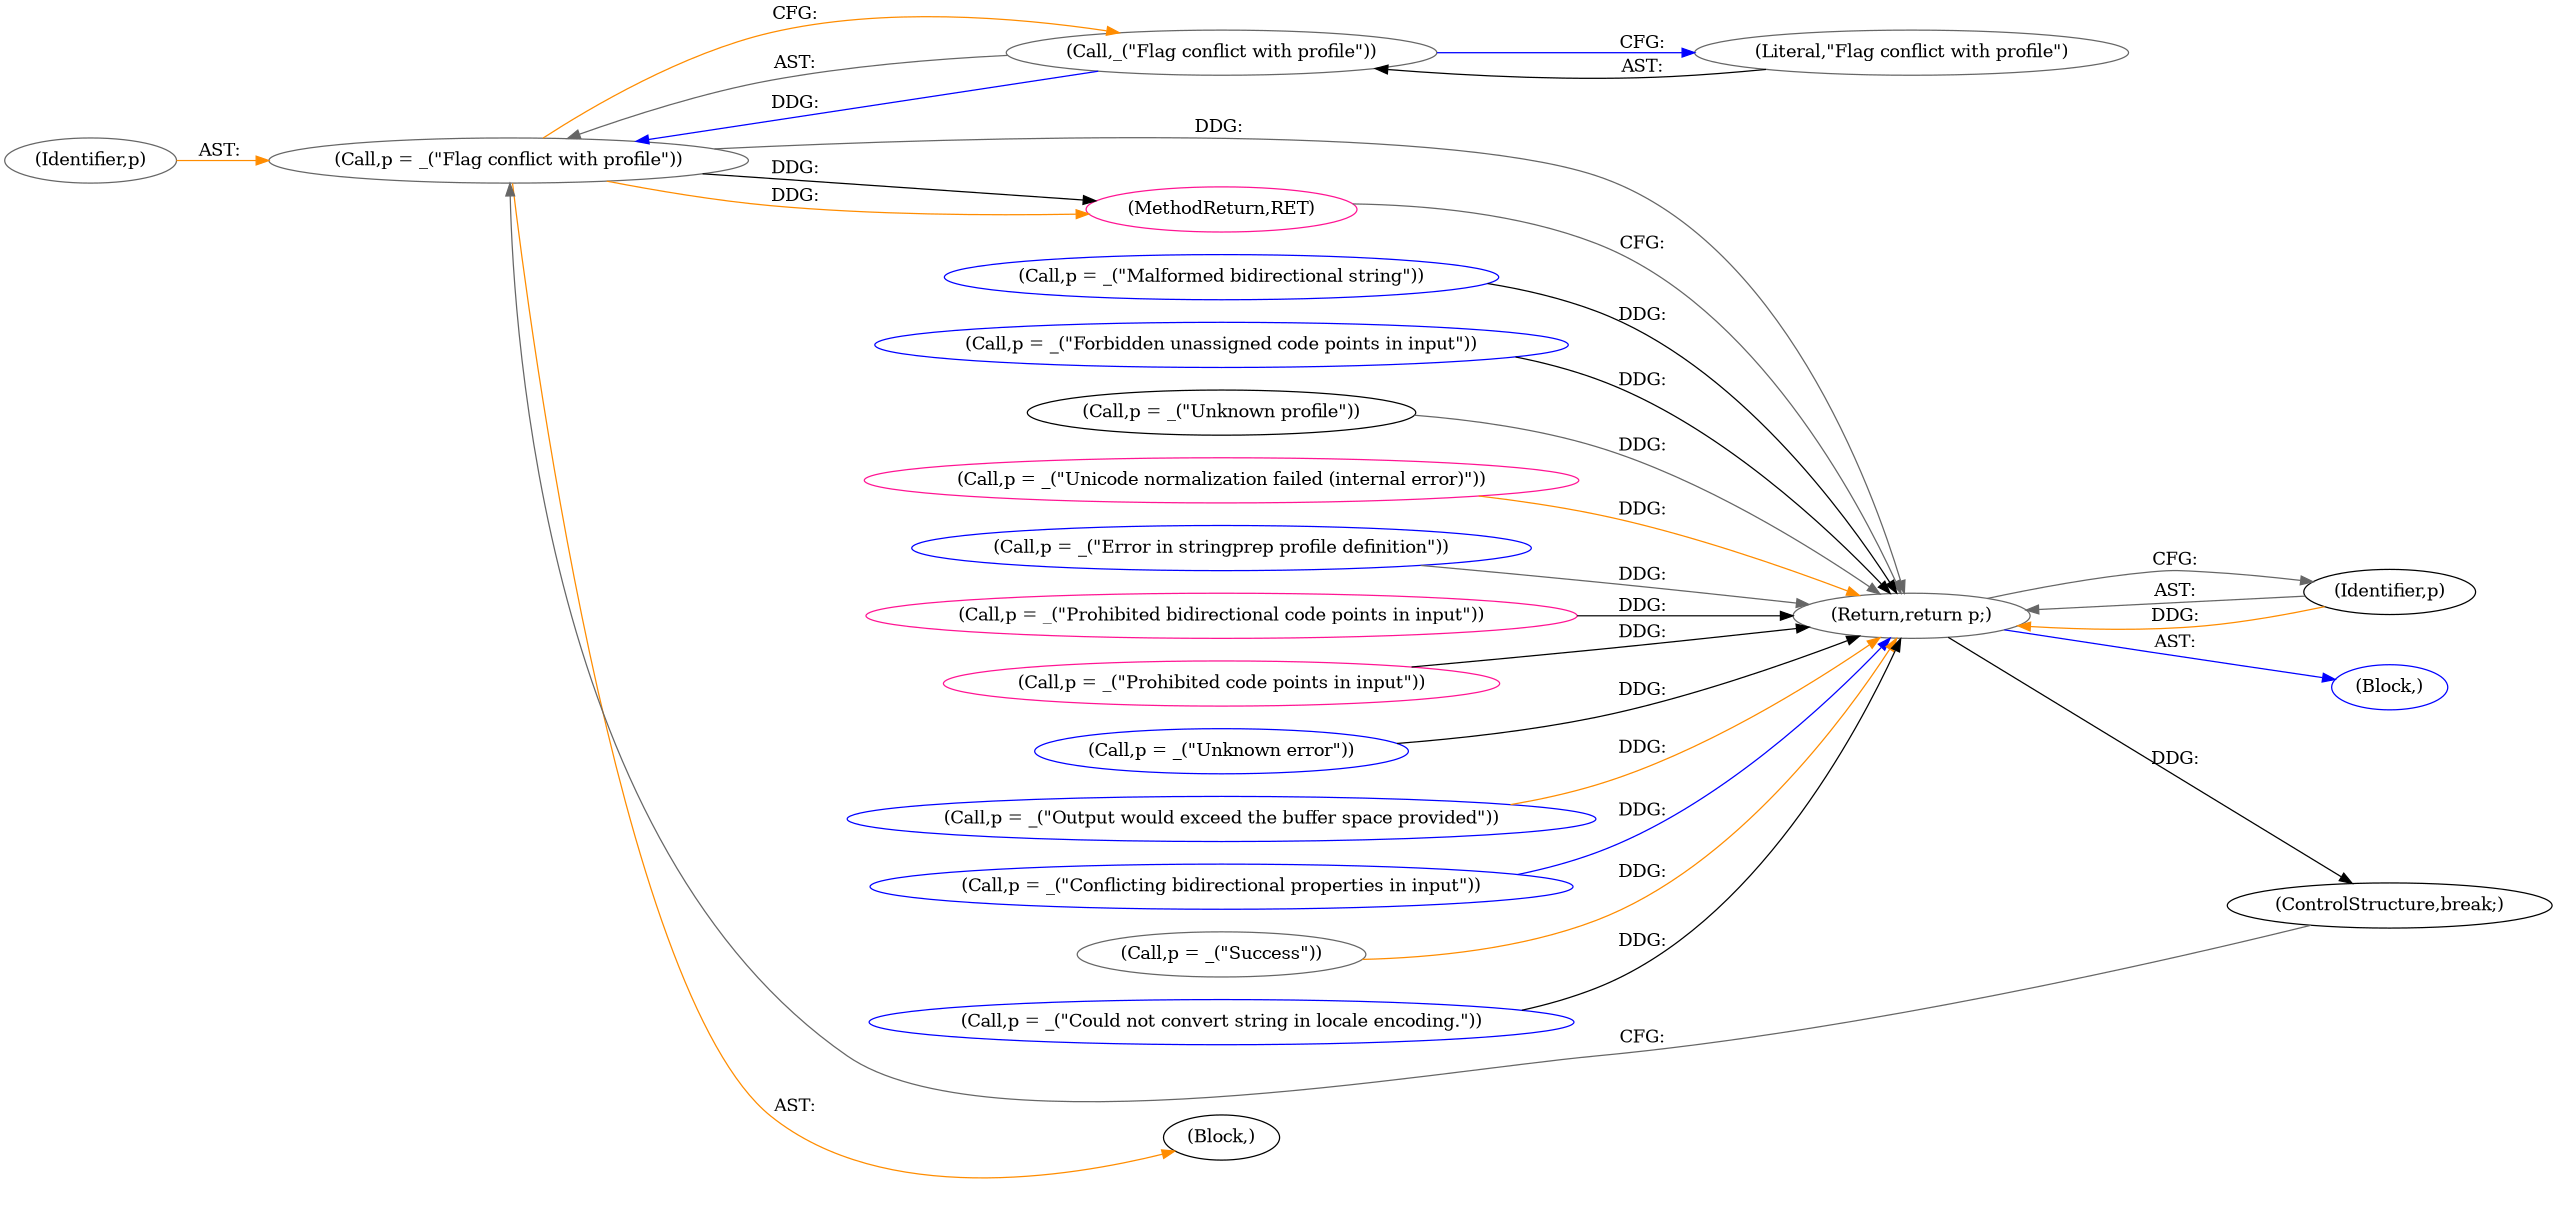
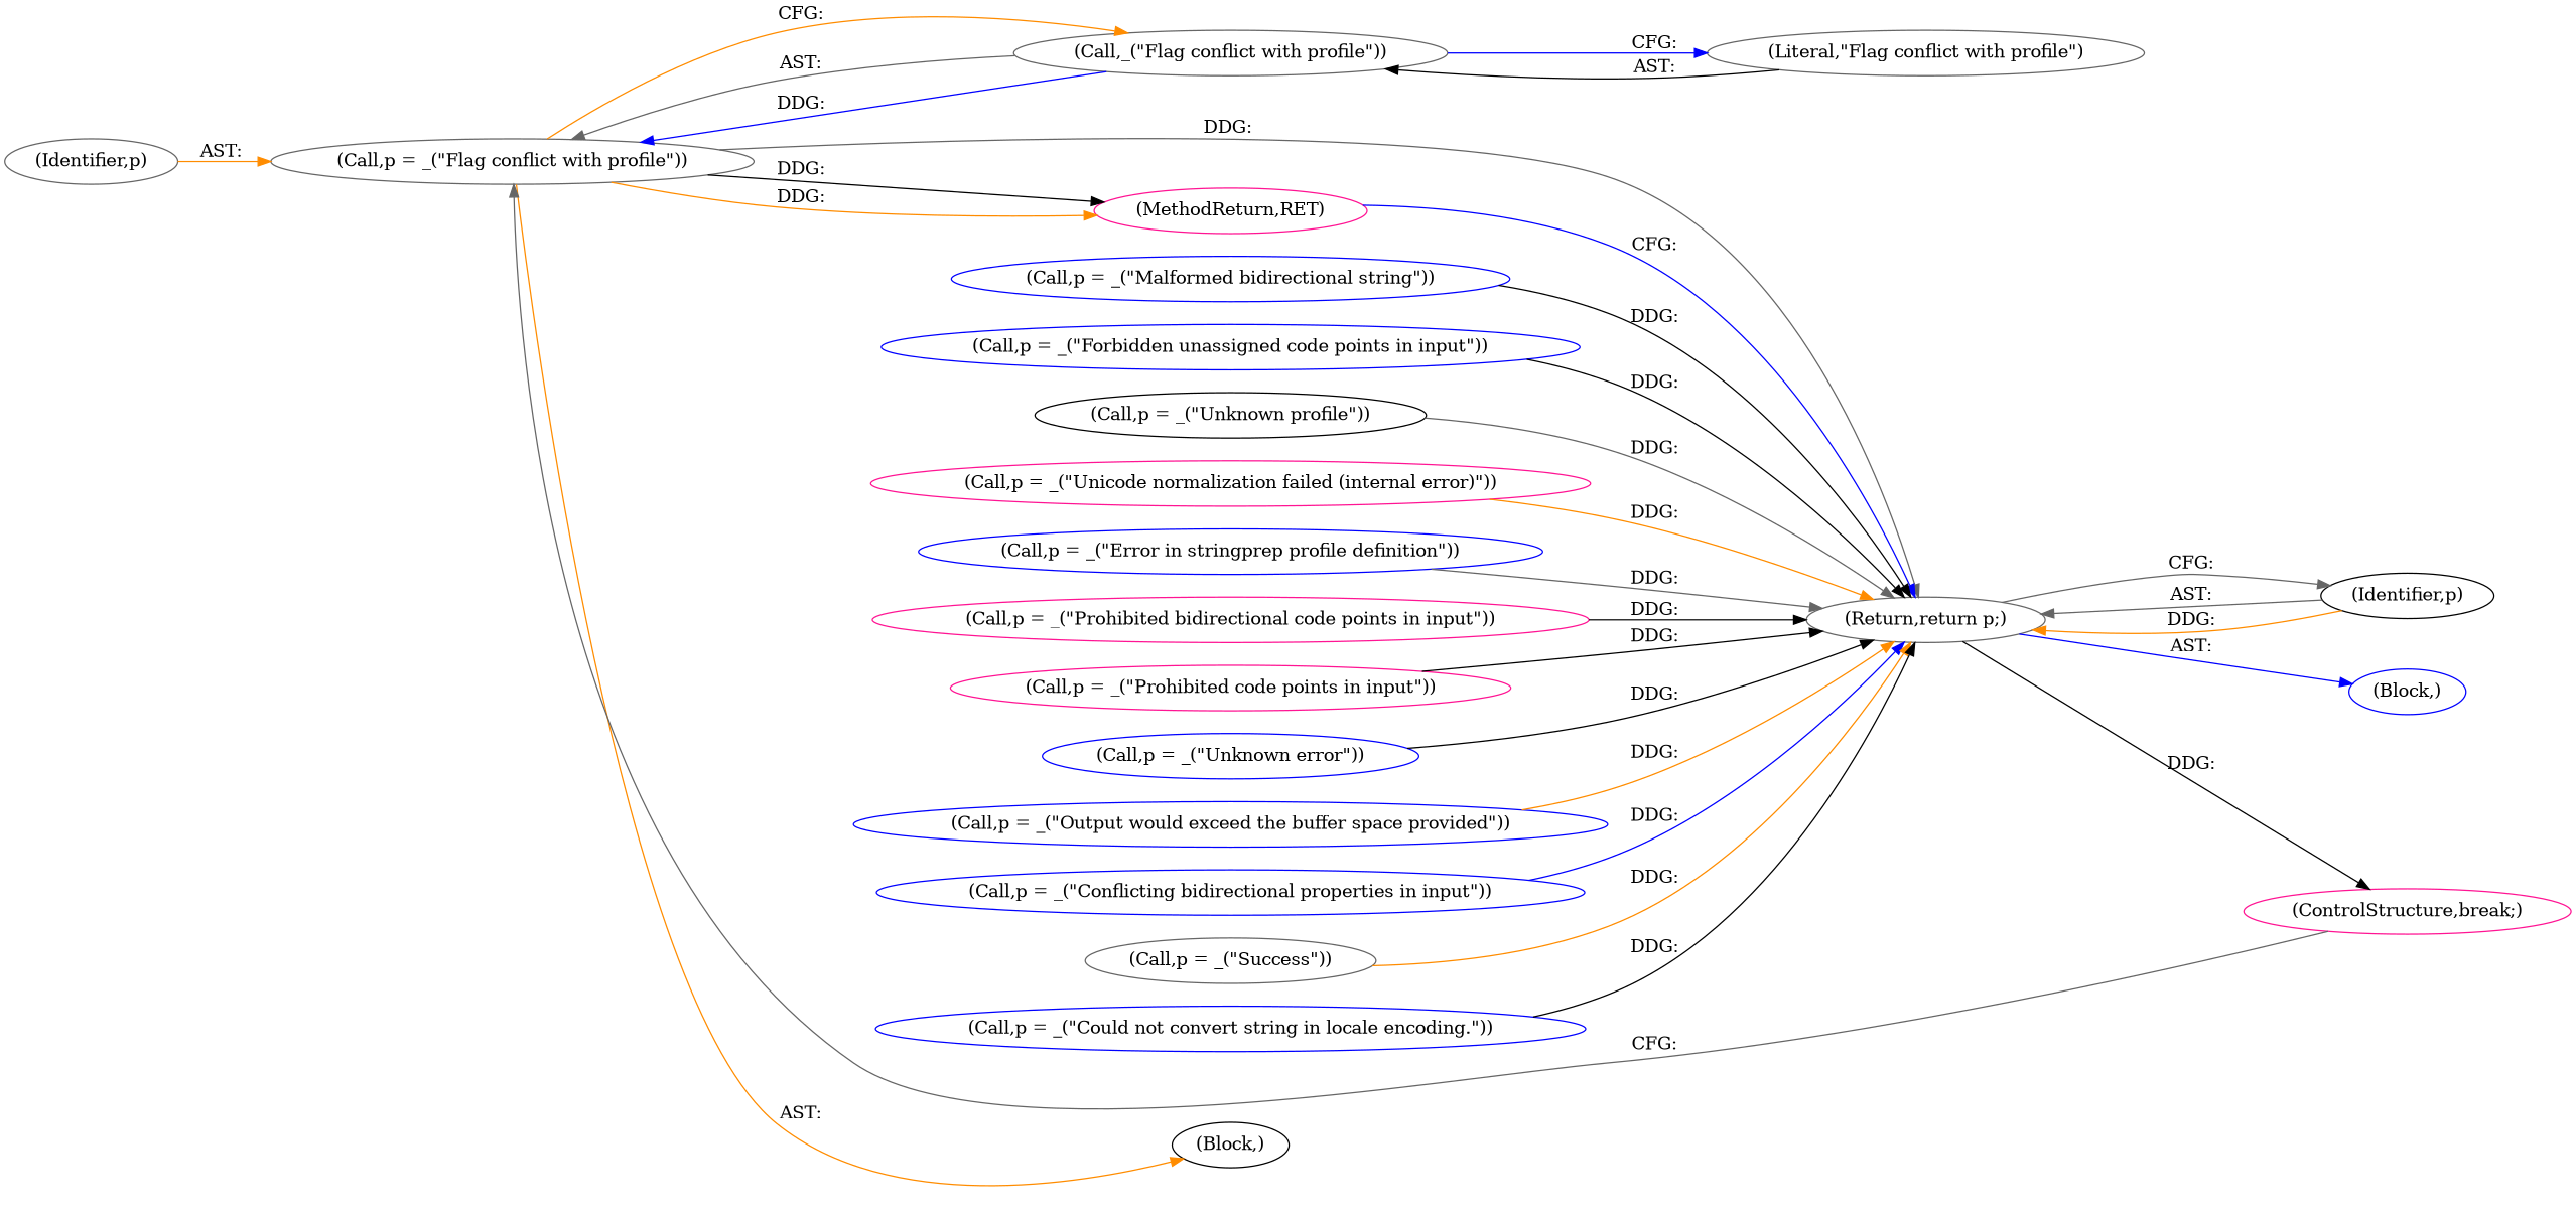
  digraph {
    rankdir=LR
    node [color=blue]
    edge [color=black]
    n1 [color=gray40 label="(Call,p = _(\"Flag conflict with profile\"))"]
    n2 [color=gray40 label="(Call,_(\"Flag conflict with profile\"))"]
    n3 [color=gray40 label="(Return,return p;)"]
    n4 [color=black label="(Block,)"]
    n5 [color=deeppink label="(MethodReturn,RET)"]
    n6 [color=gray40 label="(Literal,\"Flag conflict with profile\")"]
    n7 [color=black label="(Identifier,p)"]
    n8 [label="(Block,)"]
-   n9 [color=black label="(ControlStructure,break;)"]
+   n9 [color=deeppink label="(ControlStructure,break;)"]
    n10 [label="(Call,p = _(\"Malformed bidirectional string\"))"]
    n11 [label="(Call,p = _(\"Forbidden unassigned code points in input\"))"]
    n12 [color=black label="(Call,p = _(\"Unknown profile\"))"]
    n13 [color=deeppink label="(Call,p = _(\"Unicode normalization failed (internal error)\"))"]
    n14 [label="(Call,p = _(\"Error in stringprep profile definition\"))"]
    n15 [color=gray40 label="(Identifier,p)"]
    n16 [color=deeppink label="(Call,p = _(\"Prohibited bidirectional code points in input\"))"]
    n17 [color=deeppink label="(Call,p = _(\"Prohibited code points in input\"))"]
    n18 [label="(Call,p = _(\"Unknown error\"))"]
    n19 [label="(Call,p = _(\"Output would exceed the buffer space provided\"))"]
    n20 [label="(Call,p = _(\"Conflicting bidirectional properties in input\"))"]
    n21 [color=gray40 label="(Call,p = _(\"Success\"))"]
    n22 [label="(Call,p = _(\"Could not convert string in locale encoding.\"))"]
    n1 -> n2 [color=darkorange label="CFG: "]
    n1 -> n3 [color=gray40 label="DDG: "]
    n1 -> n4 [color=darkorange label="AST: "]
    n1 -> n5 [label="DDG: "]
    n1 -> n5 [color=darkorange label="DDG: "]
    n2 -> n1 [color=gray40 label="AST: "]
    n2 -> n1 [color=blue label="DDG: "]
    n2 -> n6 [color=blue label="CFG: "]
    n3 -> n7 [color=gray40 label="CFG: "]
    n3 -> n8 [color=blue label="AST: "]
    n3 -> n9 [label="DDG: "]
-   n5 -> n3 [color=gray40 label="CFG: "]
+   n5 -> n3 [color=blue label="CFG: "]
    n6 -> n2 [label="AST: "]
    n7 -> n3 [color=gray40 label="AST: "]
    n7 -> n3 [color=darkorange label="DDG: "]
    n9 -> n1 [color=gray40 label="CFG: "]
    n10 -> n3 [label="DDG: "]
    n11 -> n3 [label="DDG: "]
    n12 -> n3 [color=gray40 label="DDG: "]
    n13 -> n3 [color=darkorange label="DDG: "]
    n14 -> n3 [color=gray40 label="DDG: "]
    n15 -> n1 [color=darkorange label="AST: "]
    n16 -> n3 [label="DDG: "]
    n17 -> n3 [label="DDG: "]
    n18 -> n3 [label="DDG: "]
    n19 -> n3 [color=darkorange label="DDG: "]
    n20 -> n3 [color=blue label="DDG: "]
    n21 -> n3 [color=darkorange label="DDG: "]
    n22 -> n3 [label="DDG: "]
  }
